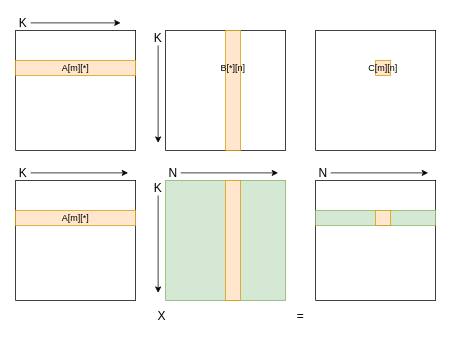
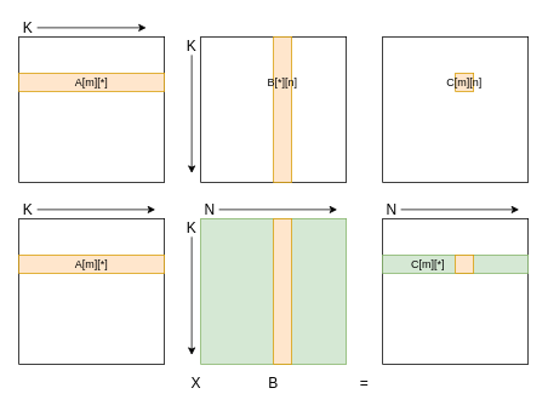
  <mxCell id="0" />
  <mxCell id="1" parent="0" />
  <mxCell id="2" value="" style="rounded=0;whiteSpace=wrap;html=1;" parent="1" vertex="1"><mxGeometry x="20" y="40" width="160" height="160" as="geometry" /></mxCell>
  <mxCell id="3" value="" style="rounded=0;whiteSpace=wrap;html=1;" parent="1" vertex="1"><mxGeometry x="220" y="40" width="160" height="160" as="geometry" /></mxCell>
  <mxCell id="4" value="" style="rounded=0;whiteSpace=wrap;html=1;" parent="1" vertex="1"><mxGeometry x="420" y="40" width="160" height="160" as="geometry" /></mxCell>
  <mxCell id="5" value="A[m][*]" style="rounded=0;whiteSpace=wrap;html=1;fillColor=#ffe6cc;strokeColor=#d79b00;" parent="1" vertex="1"><mxGeometry x="20" y="80" width="160" height="20" as="geometry" /></mxCell>
  <mxCell id="6" value="" style="rounded=0;whiteSpace=wrap;html=1;fillColor=#ffe6cc;strokeColor=#d79b00;" parent="1" vertex="1"><mxGeometry x="300" y="40" width="20" height="160" as="geometry" /></mxCell>
  <mxCell id="7" value="" style="rounded=0;whiteSpace=wrap;html=1;fillColor=#ffe6cc;strokeColor=#d79b00;" parent="1" vertex="1"><mxGeometry x="500" y="80" width="20" height="20" as="geometry" /></mxCell>
  <mxCell id="8" value="X" style="text;html=1;strokeColor=none;fillColor=none;align=center;verticalAlign=middle;whiteSpace=wrap;rounded=0;fontSize=16;fontStyle=0" parent="1" vertex="1"><mxGeometry x="175" y="410" width="80" height="20" as="geometry" /></mxCell>
  <mxCell id="9" value="=" style="text;html=1;strokeColor=none;fillColor=none;align=center;verticalAlign=middle;whiteSpace=wrap;rounded=0;fontSize=16;fontStyle=0" parent="1" vertex="1"><mxGeometry x="360" y="410" width="80" height="20" as="geometry" /></mxCell>
  <mxCell id="10" value="B[*][n]" style="text;html=1;strokeColor=none;fillColor=none;align=center;verticalAlign=middle;whiteSpace=wrap;rounded=0;fontSize=12;fontColor=none;" parent="1" vertex="1"><mxGeometry x="280" y="80" width="60" height="20" as="geometry" /></mxCell>
  <mxCell id="11" value="C[m][n]" style="text;html=1;strokeColor=none;fillColor=none;align=center;verticalAlign=middle;whiteSpace=wrap;rounded=0;fontSize=12;fontColor=none;" parent="1" vertex="1"><mxGeometry x="480" y="80" width="60" height="20" as="geometry" /></mxCell>
+ <mxCell id="12" value="B" style="text;html=1;strokeColor=none;fillColor=none;align=center;verticalAlign=middle;whiteSpace=wrap;rounded=0;fontSize=16;fontColor=none;" parent="1" vertex="1"><mxGeometry x="270" y="410" width="60" height="20" as="geometry" /></mxCell>
  <mxCell id="13" value="" style="endArrow=classic;html=1;rounded=0;" edge="1" parent="1"><mxGeometry width="50" height="50" relative="1" as="geometry"><mxPoint x="40" y="30" as="sourcePoint" /><mxPoint x="160" y="30" as="targetPoint" /></mxGeometry></mxCell>
  <mxCell id="14" value="" style="endArrow=classic;html=1;rounded=0;" edge="1" parent="1"><mxGeometry width="50" height="50" relative="1" as="geometry"><mxPoint x="210" y="60" as="sourcePoint" /><mxPoint x="210" y="190" as="targetPoint" /></mxGeometry></mxCell>
  <mxCell id="15" value="" style="rounded=0;whiteSpace=wrap;html=1;" vertex="1" parent="1"><mxGeometry x="20" y="240" width="160" height="160" as="geometry" /></mxCell>
  <mxCell id="16" value="" style="rounded=0;whiteSpace=wrap;html=1;fillColor=#d5e8d4;strokeColor=#82b366;" vertex="1" parent="1"><mxGeometry x="220" y="240" width="160" height="160" as="geometry" /></mxCell>
  <mxCell id="17" value="" style="rounded=0;whiteSpace=wrap;html=1;" vertex="1" parent="1"><mxGeometry x="420" y="240" width="160" height="160" as="geometry" /></mxCell>
  <mxCell id="18" value="A[m][*]" style="rounded=0;whiteSpace=wrap;html=1;fillColor=#ffe6cc;strokeColor=#d79b00;" vertex="1" parent="1"><mxGeometry x="20" y="280" width="160" height="20" as="geometry" /></mxCell>
  <mxCell id="19" value="" style="rounded=0;whiteSpace=wrap;html=1;fillColor=#ffe6cc;strokeColor=#d79b00;" vertex="1" parent="1"><mxGeometry x="300" y="240" width="20" height="160" as="geometry" /></mxCell>
  <mxCell id="20" value="" style="endArrow=classic;html=1;rounded=0;" edge="1" parent="1"><mxGeometry width="50" height="50" relative="1" as="geometry"><mxPoint x="40" y="230" as="sourcePoint" /><mxPoint x="170" y="230" as="targetPoint" /></mxGeometry></mxCell>
  <mxCell id="21" value="" style="endArrow=classic;html=1;rounded=0;" edge="1" parent="1"><mxGeometry width="50" height="50" relative="1" as="geometry"><mxPoint x="210" y="260" as="sourcePoint" /><mxPoint x="210" y="390" as="targetPoint" /></mxGeometry></mxCell>
  <mxCell id="22" value="K" style="text;html=1;strokeColor=none;fillColor=none;align=center;verticalAlign=middle;whiteSpace=wrap;rounded=0;fontSize=16;fontColor=none;" vertex="1" parent="1"><mxGeometry x="20" y="20" width="20" height="20" as="geometry" /></mxCell>
  <mxCell id="23" value="" style="endArrow=classic;html=1;rounded=0;exitX=1;exitY=0.5;exitDx=0;exitDy=0;" edge="1" parent="1" source="27"><mxGeometry width="50" height="50" relative="1" as="geometry"><mxPoint x="250" y="230" as="sourcePoint" /><mxPoint x="370" y="230" as="targetPoint" /></mxGeometry></mxCell>
  <mxCell id="24" value="K" style="text;html=1;strokeColor=none;fillColor=none;align=center;verticalAlign=middle;whiteSpace=wrap;rounded=0;fontSize=16;fontColor=none;" vertex="1" parent="1"><mxGeometry x="200" y="40" width="20" height="20" as="geometry" /></mxCell>
  <mxCell id="25" value="K" style="text;html=1;strokeColor=none;fillColor=none;align=center;verticalAlign=middle;whiteSpace=wrap;rounded=0;fontSize=16;fontColor=none;" vertex="1" parent="1"><mxGeometry x="20" y="220" width="20" height="20" as="geometry" /></mxCell>
  <mxCell id="26" value="K" style="text;html=1;strokeColor=none;fillColor=none;align=center;verticalAlign=middle;whiteSpace=wrap;rounded=0;fontSize=16;fontColor=none;" vertex="1" parent="1"><mxGeometry x="200" y="240" width="20" height="20" as="geometry" /></mxCell>
  <mxCell id="27" value="N" style="text;html=1;strokeColor=none;fillColor=none;align=center;verticalAlign=middle;whiteSpace=wrap;rounded=0;fontSize=16;fontColor=none;" vertex="1" parent="1"><mxGeometry x="220" y="220" width="20" height="20" as="geometry" /></mxCell>
  <mxCell id="28" value="" style="endArrow=classic;html=1;rounded=0;exitX=1;exitY=0.5;exitDx=0;exitDy=0;" edge="1" parent="1" source="29"><mxGeometry width="50" height="50" relative="1" as="geometry"><mxPoint x="450" y="230" as="sourcePoint" /><mxPoint x="570" y="230" as="targetPoint" /></mxGeometry></mxCell>
  <mxCell id="29" value="N" style="text;html=1;strokeColor=none;fillColor=none;align=center;verticalAlign=middle;whiteSpace=wrap;rounded=0;fontSize=16;fontColor=none;" vertex="1" parent="1"><mxGeometry x="420" y="220" width="20" height="20" as="geometry" /></mxCell>
  <mxCell id="30" value="" style="rounded=0;whiteSpace=wrap;html=1;fillColor=#d5e8d4;strokeColor=#82b366;" vertex="1" parent="1"><mxGeometry x="420" y="280" width="160" height="20" as="geometry" /></mxCell>
  <mxCell id="31" value="" style="rounded=0;whiteSpace=wrap;html=1;fillColor=#ffe6cc;strokeColor=#d79b00;" vertex="1" parent="1"><mxGeometry x="500" y="280" width="20" height="20" as="geometry" /></mxCell>
+ <mxCell id="32" value="C[m][*]" style="text;html=1;strokeColor=none;fillColor=none;align=center;verticalAlign=middle;whiteSpace=wrap;rounded=0;fontSize=12;fontColor=none;" vertex="1" parent="1"><mxGeometry x="440" y="280" width="60" height="20" as="geometry" /></mxCell>
